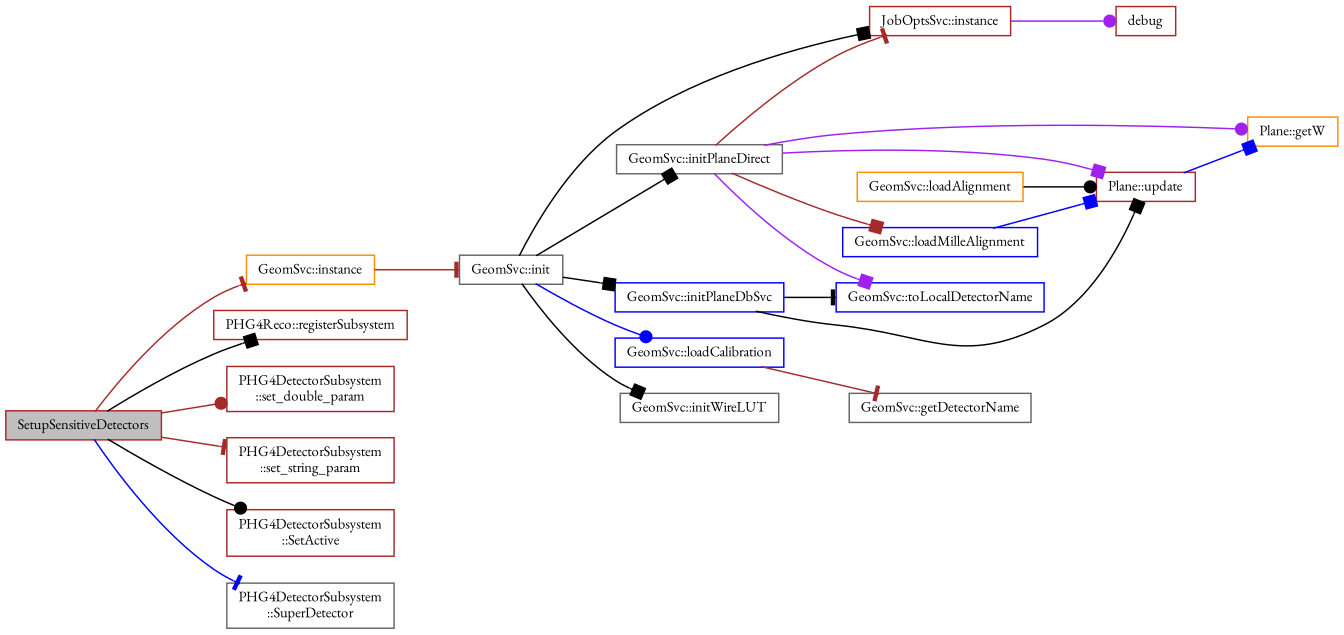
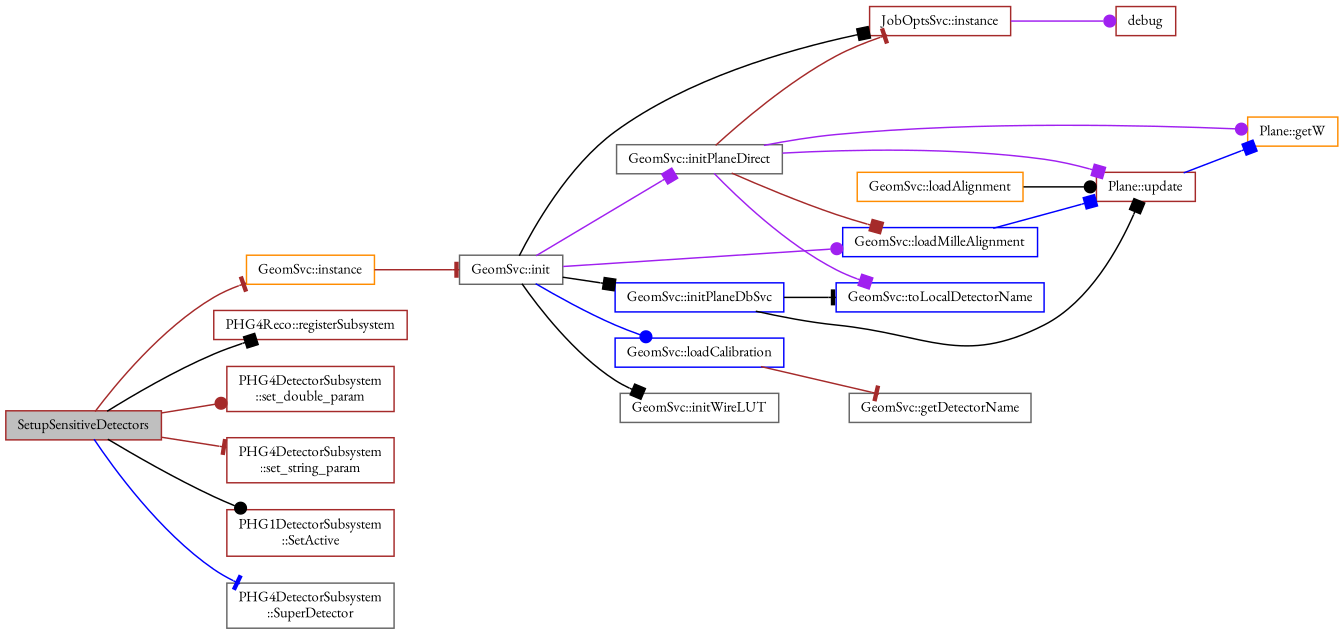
  digraph {
    fontname="EB Garamond"
    rankdir=LR
    node [color=brown fontname="EB Garamond" fontsize=10 shape=record]
    edge [arrowhead=box color=black fontname="EB Garamond" fontsize=10 labelfontname=FreeSans labelfontsize=10 style=solid]
    n1 [fillcolor=grey75 fontcolor=black height=0.2 label=SetupSensitiveDetectors style=filled width=0.4]
    n2 [color=darkorange height=0.2 label="GeomSvc::instance" width=0.4]
    n3 [height=0.2 label="PHG4Reco::registerSubsystem" width=0.4]
    n4 [height=0.2 label="PHG4DetectorSubsystem\l::set_double_param" width=0.4]
    n5 [height=0.2 label="PHG4DetectorSubsystem\l::set_string_param" width=0.4]
-   n6 [height=0.2 label="PHG4DetectorSubsystem\l::SetActive" width=0.4]
+   n6 [height=0.2 label="PHG1DetectorSubsystem\l::SetActive" width=0.4]
    n7 [color=gray40 height=0.2 label="PHG4DetectorSubsystem\l::SuperDetector" width=0.4]
    n8 [color=gray40 height=0.2 label="GeomSvc::init" width=0.4]
    n9 [color=blue height=0.2 label="GeomSvc::initPlaneDbSvc" width=0.4]
    n10 [color=gray40 height=0.2 label="GeomSvc::initPlaneDirect" width=0.4]
    n11 [height=0.2 label="JobOptsSvc::instance" width=0.4]
    n12 [color=blue height=0.2 label="GeomSvc::loadMilleAlignment" width=0.4]
    n13 [color=blue height=0.2 label="GeomSvc::loadCalibration" width=0.4]
    n14 [color=gray40 height=0.2 label="GeomSvc::initWireLUT" width=0.4]
    n15 [color=blue height=0.2 label="GeomSvc::toLocalDetectorName" width=0.4]
    n16 [height=0.2 label="Plane::update" width=0.4]
    n17 [color=darkorange height=0.2 label="Plane::getW" width=0.4]
    n18 [height=0.2 label=debug width=0.4]
    n19 [color=darkorange height=0.2 label="GeomSvc::loadAlignment" width=0.4]
    n20 [color=gray40 height=0.2 label="GeomSvc::getDetectorName" width=0.4]
    n1 -> n2 [arrowhead=tee color=brown]
    n1 -> n3
    n1 -> n4 [arrowhead=dot color=brown]
    n1 -> n5 [arrowhead=tee color=brown]
    n1 -> n6 [arrowhead=dot]
    n1 -> n7 [arrowhead=tee color=blue]
    n2 -> n8 [arrowhead=tee color=brown]
    n8 -> n9
-   n8 -> n10
+   n8 -> n10 [color=purple]
    n8 -> n11
+   n8 -> n12 [arrowhead=dot color=purple]
    n8 -> n13 [arrowhead=dot color=blue]
    n8 -> n14
    n9 -> n15 [arrowhead=tee]
    n9 -> n16
    n10 -> n11 [arrowhead=tee color=brown]
    n10 -> n12 [color=brown]
    n10 -> n15 [color=purple]
    n10 -> n16 [color=purple]
    n10 -> n17 [arrowhead=dot color=purple]
    n11 -> n18 [arrowhead=dot color=purple]
    n12 -> n16 [color=blue]
    n13 -> n20 [arrowhead=tee color=brown]
    n16 -> n17 [color=blue]
    n19 -> n16 [arrowhead=dot]
  }
